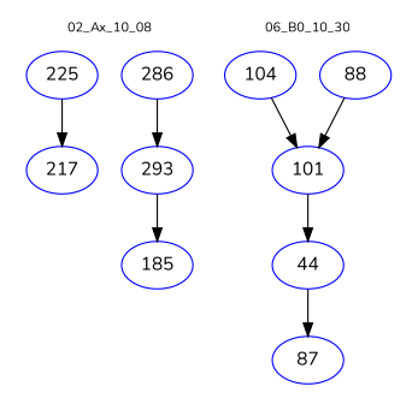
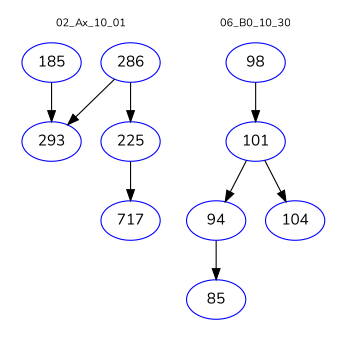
  digraph {
    fontname=Nunito
    node [color=blue fontname=Nunito]
    edge [color=black fontname=Nunito]
    n1 [label=286]
    n2 [label=225]
    n3 [label=293]
-   n4 [label=217]
+   n4 [label=717]
    n5 [label=185]
-   n6 [label=88]
-   n7 [label=44]
+   n6 [label=98]
+   n7 [label=94]
    n8 [label=101]
-   n9 [label=87]
+   n9 [label=85]
    n10 [label=104]
    subgraph cluster_1 {
      color=white
      fontsize=10
-     label="02_Ax_10_08"
+     label="02_Ax_10_01"
      n1
      n2
      n3
      n4
      n5
    }
    subgraph cluster_2 {
      color=white
      fontsize=10
      label="06_B0_10_30"
      n6
      n7
      n8
      n9
      n10
    }
+   n1 -> n2
    n1 -> n3
    n2 -> n4
-   n3 -> n5
+   n5 -> n3
    n6 -> n8
    n7 -> n9
    n8 -> n7
-   n10 -> n8
+   n8 -> n10
  }
